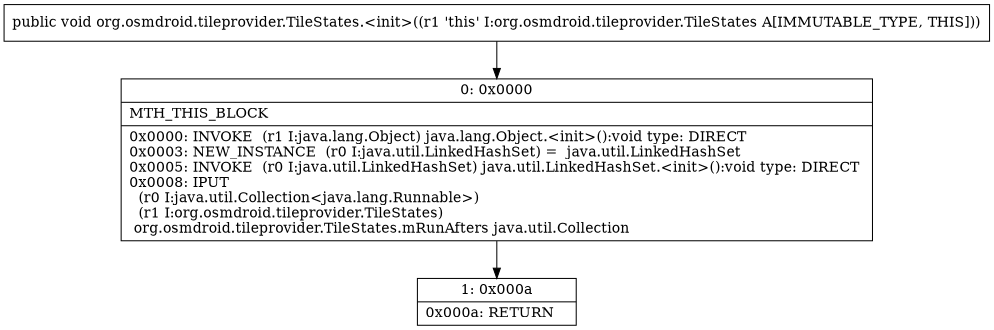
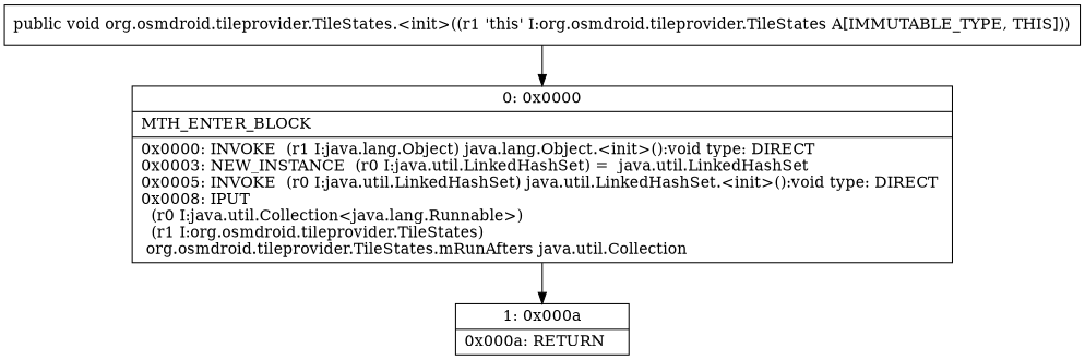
  digraph {
    fontname="DejaVu Serif"
    node [shape=record fontname="DejaVu Serif"]
    edge [fontname="DejaVu Serif"]
-   n1 [label="{0\:\ 0x0000|MTH_THIS_BLOCK\l|0x0000: INVOKE  (r1 I:java.lang.Object) java.lang.Object.\<init\>():void type: DIRECT \l0x0003: NEW_INSTANCE  (r0 I:java.util.LinkedHashSet) =  java.util.LinkedHashSet \l0x0005: INVOKE  (r0 I:java.util.LinkedHashSet) java.util.LinkedHashSet.\<init\>():void type: DIRECT \l0x0008: IPUT  \l  (r0 I:java.util.Collection\<java.lang.Runnable\>)\l  (r1 I:org.osmdroid.tileprovider.TileStates)\l org.osmdroid.tileprovider.TileStates.mRunAfters java.util.Collection \l}"]
+   n1 [label="{0\:\ 0x0000|MTH_ENTER_BLOCK\l|0x0000: INVOKE  (r1 I:java.lang.Object) java.lang.Object.\<init\>():void type: DIRECT \l0x0003: NEW_INSTANCE  (r0 I:java.util.LinkedHashSet) =  java.util.LinkedHashSet \l0x0005: INVOKE  (r0 I:java.util.LinkedHashSet) java.util.LinkedHashSet.\<init\>():void type: DIRECT \l0x0008: IPUT  \l  (r0 I:java.util.Collection\<java.lang.Runnable\>)\l  (r1 I:org.osmdroid.tileprovider.TileStates)\l org.osmdroid.tileprovider.TileStates.mRunAfters java.util.Collection \l}"]
    n2 [label="{1\:\ 0x000a|0x000a: RETURN   \l}"]
    n3 [label="{public void org.osmdroid.tileprovider.TileStates.\<init\>((r1 'this' I:org.osmdroid.tileprovider.TileStates A[IMMUTABLE_TYPE, THIS])) }"]
    n1 -> n2
    n3 -> n1
  }
